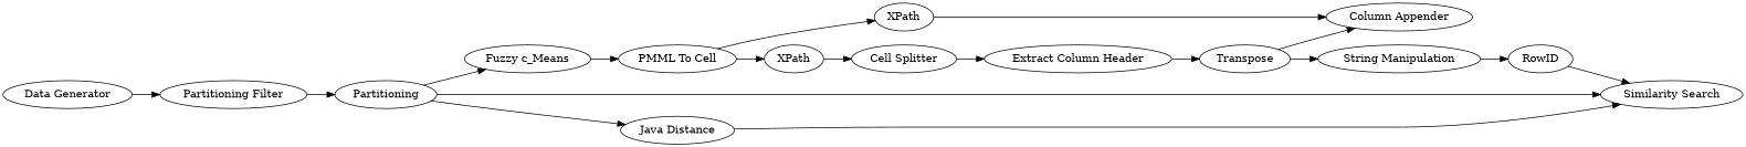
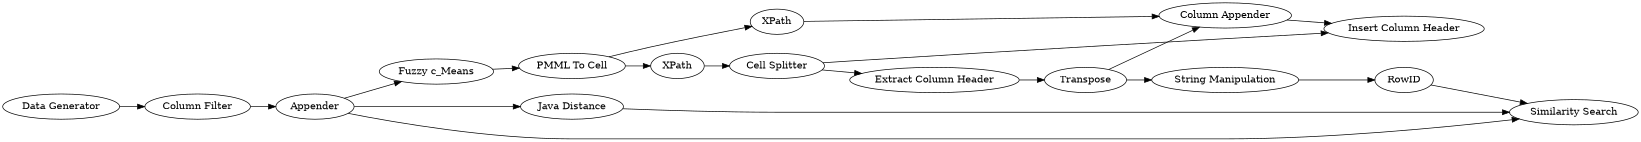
  digraph {
    rankdir=LR
    n1 [label="Fuzzy c_Means"]
    n2 [label="PMML To Cell"]
    n3 [label=XPath]
    n4 [label=XPath]
    n5 [label="Column Appender"]
    n6 [label="Cell Splitter"]
+   n7 [label="Insert Column Header"]
    n8 [label="String Manipulation"]
    n9 [label=RowID]
    n10 [label="Similarity Search"]
    n11 [label="Data Generator"]
-   n12 [label="Partitioning Filter"]
-   n13 [label=Partitioning]
+   n12 [label="Column Filter"]
+   n13 [label=Appender]
    n14 [label="Java Distance"]
    n15 [label="Extract Column Header"]
    n16 [label=Transpose]
    n1 -> n2
    n2 -> n3
    n2 -> n4
    n3 -> n5
    n4 -> n6
+   n5 -> n7
+   n6 -> n7
    n6 -> n15
    n8 -> n9
    n9 -> n10
    n11 -> n12
    n12 -> n13
    n13 -> n1
    n13 -> n10
    n13 -> n14
    n14 -> n10
    n15 -> n16
    n16 -> n5
    n16 -> n8
  }
